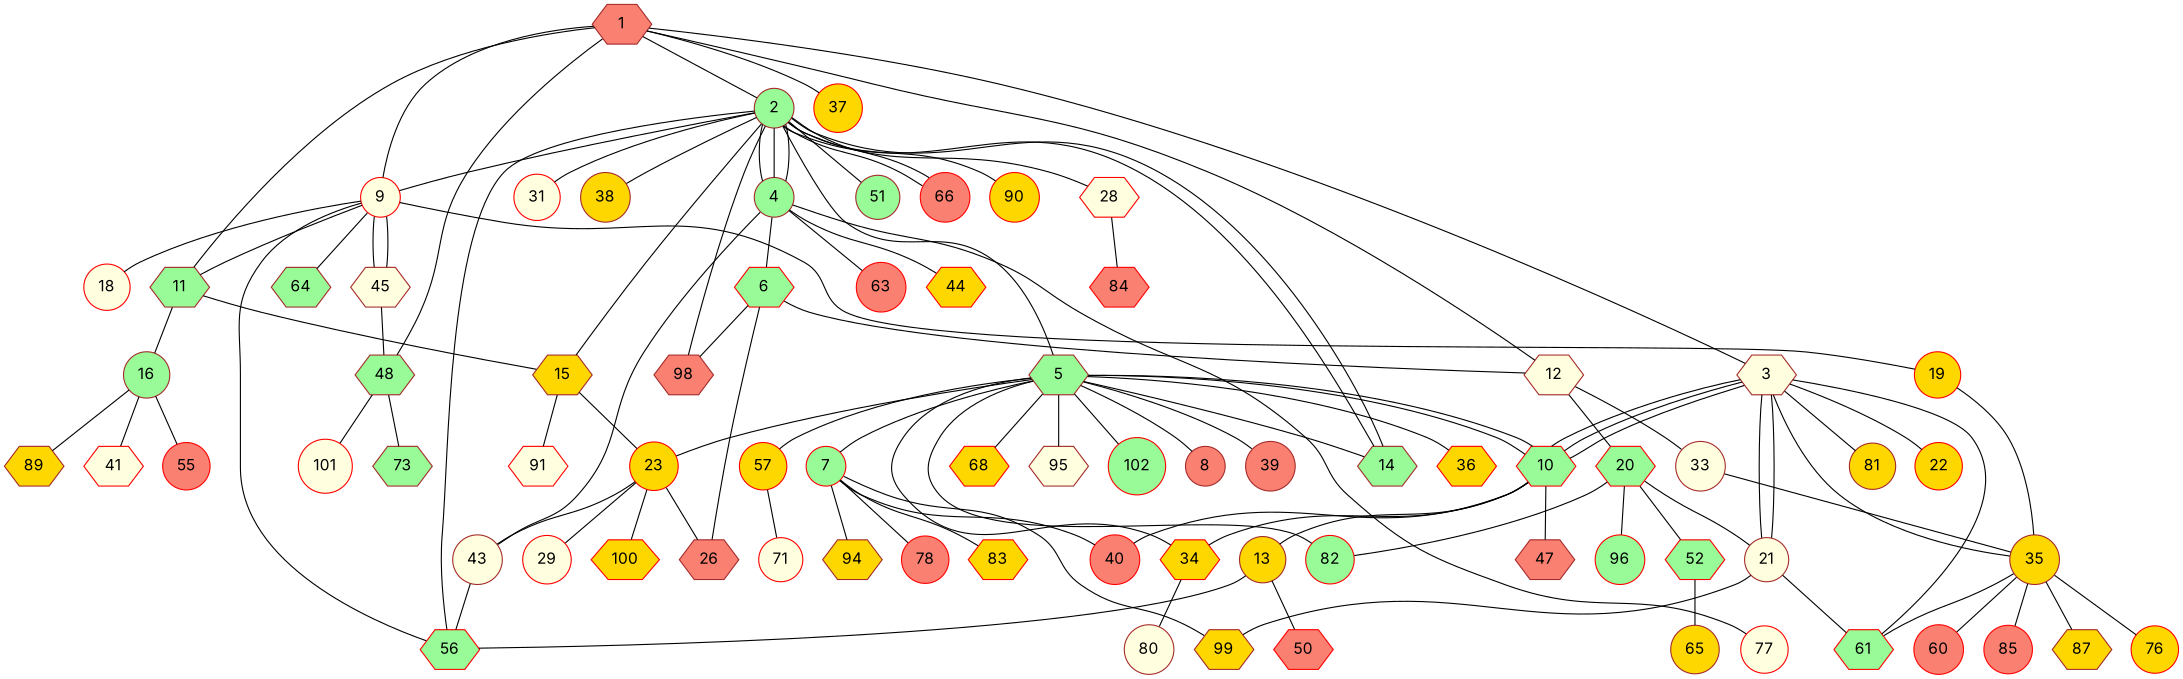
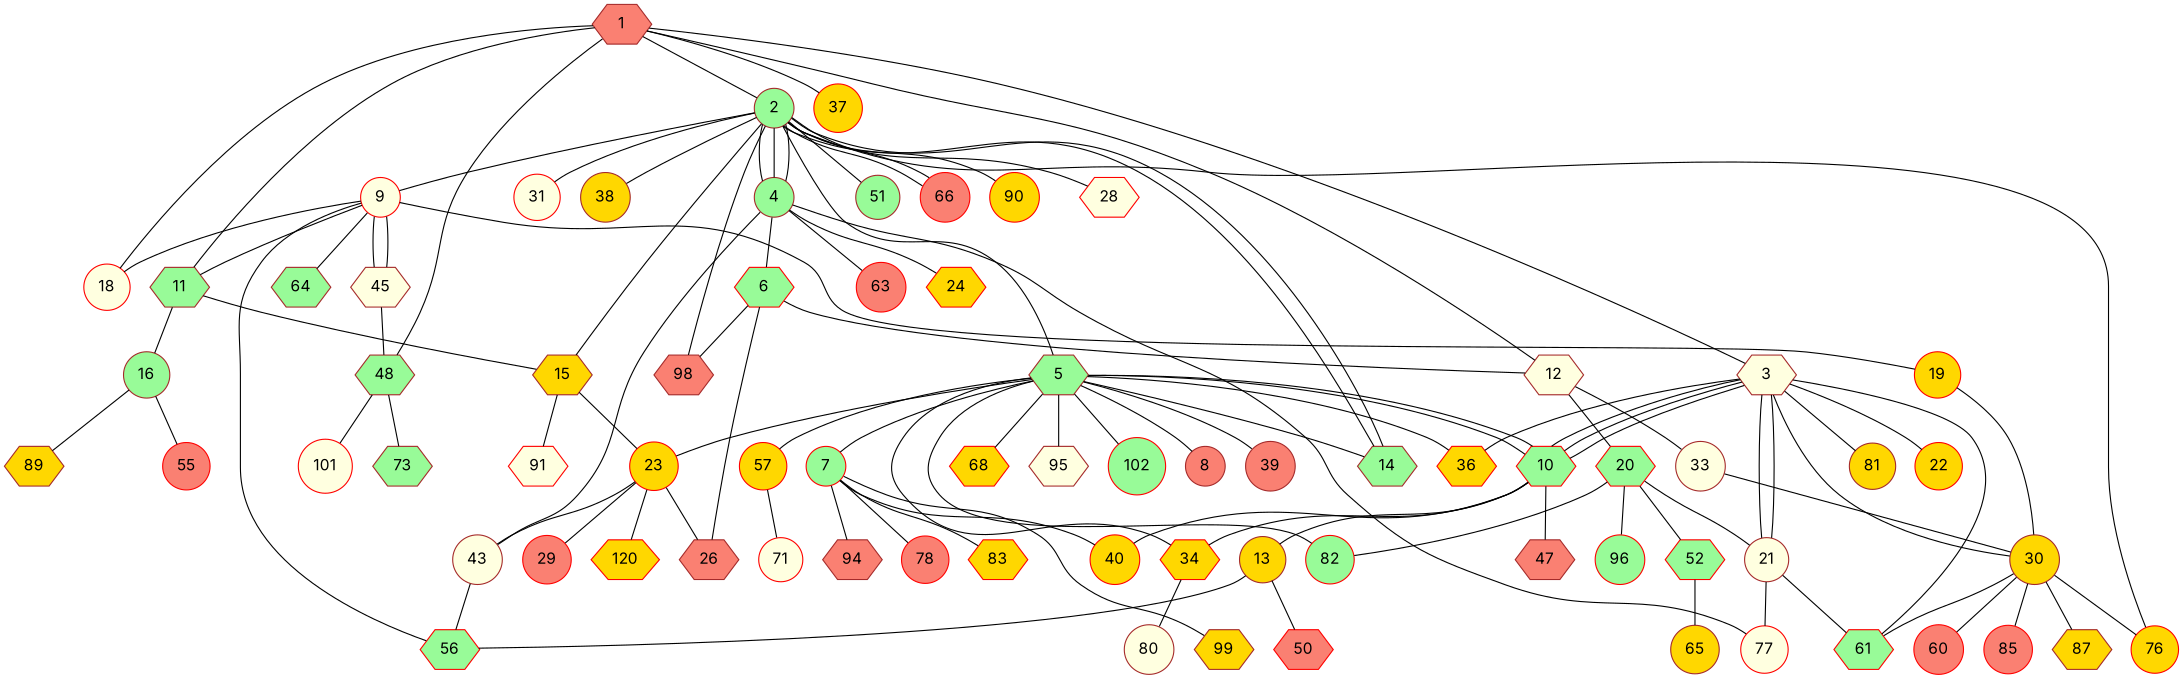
  graph {
    fontname=Inter
    node [color=red fillcolor=gold fontname=Inter shape=circle style=filled]
    edge [fontname=Inter]
    1 [color=brown fillcolor=salmon shape=hexagon super="+88"]
    2 [color=brown fillcolor=palegreen super="+58"]
    3 [color=brown fillcolor=lightyellow shape=hexagon super="+97"]
    9 [fillcolor=lightyellow super="+27"]
    11 [color=brown fillcolor=palegreen shape=hexagon super="+54"]
    12 [color=brown fillcolor=lightyellow shape=hexagon]
    37
    48 [color=brown fillcolor=palegreen shape=hexagon]
    4 [color=brown fillcolor=palegreen super="+75"]
    5 [color=brown fillcolor=palegreen shape=hexagon super="+32"]
    14 [color=brown fillcolor=palegreen shape=hexagon]
    28 [fillcolor=lightyellow shape=hexagon super="+59"]
    31 [fillcolor=lightyellow]
    38 [color=brown]
    51 [color=brown fillcolor=palegreen]
    66 [fillcolor=salmon]
    76
    90
    98 [color=brown fillcolor=salmon shape=hexagon]
    15 [color=brown shape=hexagon super="+49"]
    10 [fillcolor=palegreen shape=hexagon super="+46"]
    21 [color=brown fillcolor=lightyellow super="+70"]
    22
-   35 [color=brown super="+53"]
+   35 [color=brown super="+53" label=30]
    36 [shape=hexagon super="+92"]
    61 [fillcolor=palegreen shape=hexagon]
    81 [color=brown]
    18 [fillcolor=lightyellow]
    19
    45 [color=brown fillcolor=lightyellow shape=hexagon super="+67"]
    56 [fillcolor=palegreen shape=hexagon super="+62"]
    64 [color=brown fillcolor=palegreen shape=hexagon]
    16 [color=brown fillcolor=palegreen super="+30"]
    20 [fillcolor=palegreen shape=hexagon super="+69"]
    33 [color=brown fillcolor=lightyellow]
    73 [color=brown fillcolor=palegreen shape=hexagon]
    101 [fillcolor=lightyellow]
    6 [fillcolor=palegreen shape=hexagon super="+74"]
-   24 [shape=hexagon super="+79" label=44]
+   24 [shape=hexagon super="+79"]
    43 [color=brown fillcolor=lightyellow]
    63 [fillcolor=salmon super="+72"]
    77 [fillcolor=lightyellow super="+93"]
    7 [fillcolor=palegreen super="+44"]
    8 [color=brown fillcolor=salmon]
    23 [super="+25"]
    34 [shape=hexagon]
    39 [color=brown fillcolor=salmon]
    57
    68 [shape=hexagon]
    82 [fillcolor=palegreen]
    95 [color=brown fillcolor=lightyellow shape=hexagon]
    102 [fillcolor=palegreen]
-   84 [fillcolor=salmon shape=hexagon]
-   40 [fillcolor=salmon]
+   40
    13 [color=brown super="+17"]
    47 [color=brown fillcolor=salmon shape=hexagon]
    60 [fillcolor=salmon]
    85 [fillcolor=salmon]
    87 [color=brown shape=hexagon]
    91 [fillcolor=lightyellow shape=hexagon]
    26 [color=brown fillcolor=salmon shape=hexagon]
    78 [fillcolor=salmon super="+86"]
    83 [shape=hexagon]
-   94 [color=brown shape=hexagon]
+   94 [color=brown fillcolor=salmon shape=hexagon]
    99 [color=brown shape=hexagon]
-   29 [fillcolor=lightyellow super="+42"]
-   100 [shape=hexagon]
+   29 [fillcolor=salmon super="+42"]
+   100 [shape=hexagon label=120]
    80 [color=brown fillcolor=lightyellow]
    71 [fillcolor=lightyellow]
    50 [fillcolor=salmon shape=hexagon]
-   41 [fillcolor=lightyellow shape=hexagon]
    55 [fillcolor=salmon]
    89 [color=brown shape=hexagon]
    52 [fillcolor=palegreen shape=hexagon]
    96 [fillcolor=palegreen]
    65 [color=brown]
    1 -- 2
    1 -- 3
-   1 -- 9
+   1 -- 18
    1 -- 11
    1 -- 12
    1 -- 37
    1 -- 48
    2 -- 9
    2 -- 4
    2 -- 4
    2 -- 4
    2 -- 5
    2 -- 14
    2 -- 14
    2 -- 28
    2 -- 31
    2 -- 38
    2 -- 51
    2 -- 66
    2 -- 66
-   2 -- 56
+   2 -- 76
    2 -- 90
    2 -- 98
    2 -- 15 [weight=2]
    3 -- 10
    3 -- 10
    3 -- 10
    3 -- 21
    3 -- 21
    3 -- 22
    3 -- 35
+   3 -- 36
    3 -- 61
    3 -- 81
    9 -- 11
    9 -- 18
    9 -- 19
    9 -- 45
    9 -- 45
    9 -- 56
    9 -- 64
    11 -- 15
    11 -- 16
    12 -- 20
    12 -- 33
    48 -- 73
    48 -- 101
    4 -- 6
    4 -- 24
    4 -- 43
    4 -- 63
    4 -- 77
    5 -- 14
    5 -- 10
    5 -- 10
    5 -- 36
    5 -- 7 [weight=2]
    5 -- 8
    5 -- 23
    5 -- 34
    5 -- 39
    5 -- 57
    5 -- 68
    5 -- 82
    5 -- 95
    5 -- 102
-   28 -- 84
    15 -- 23
    15 -- 91
    10 -- 34
    10 -- 40
    10 -- 13
    10 -- 47
    21 -- 61
-   21 -- 99
+   21 -- 77
    35 -- 76
    35 -- 61
    35 -- 60
    35 -- 85
    35 -- 87
    19 -- 35
    45 -- 48
-   16 -- 41
    16 -- 55
    16 -- 89
    20 -- 21
    20 -- 82
    20 -- 52
    20 -- 96
    33 -- 35
    6 -- 12
    6 -- 98
    6 -- 26
    43 -- 56
    7 -- 40
    7 -- 78
    7 -- 83
    7 -- 94
    7 -- 99
    23 -- 43
    23 -- 26
    23 -- 29
    23 -- 100
    34 -- 80
    57 -- 71
    13 -- 56
    13 -- 50
    52 -- 65
  }
